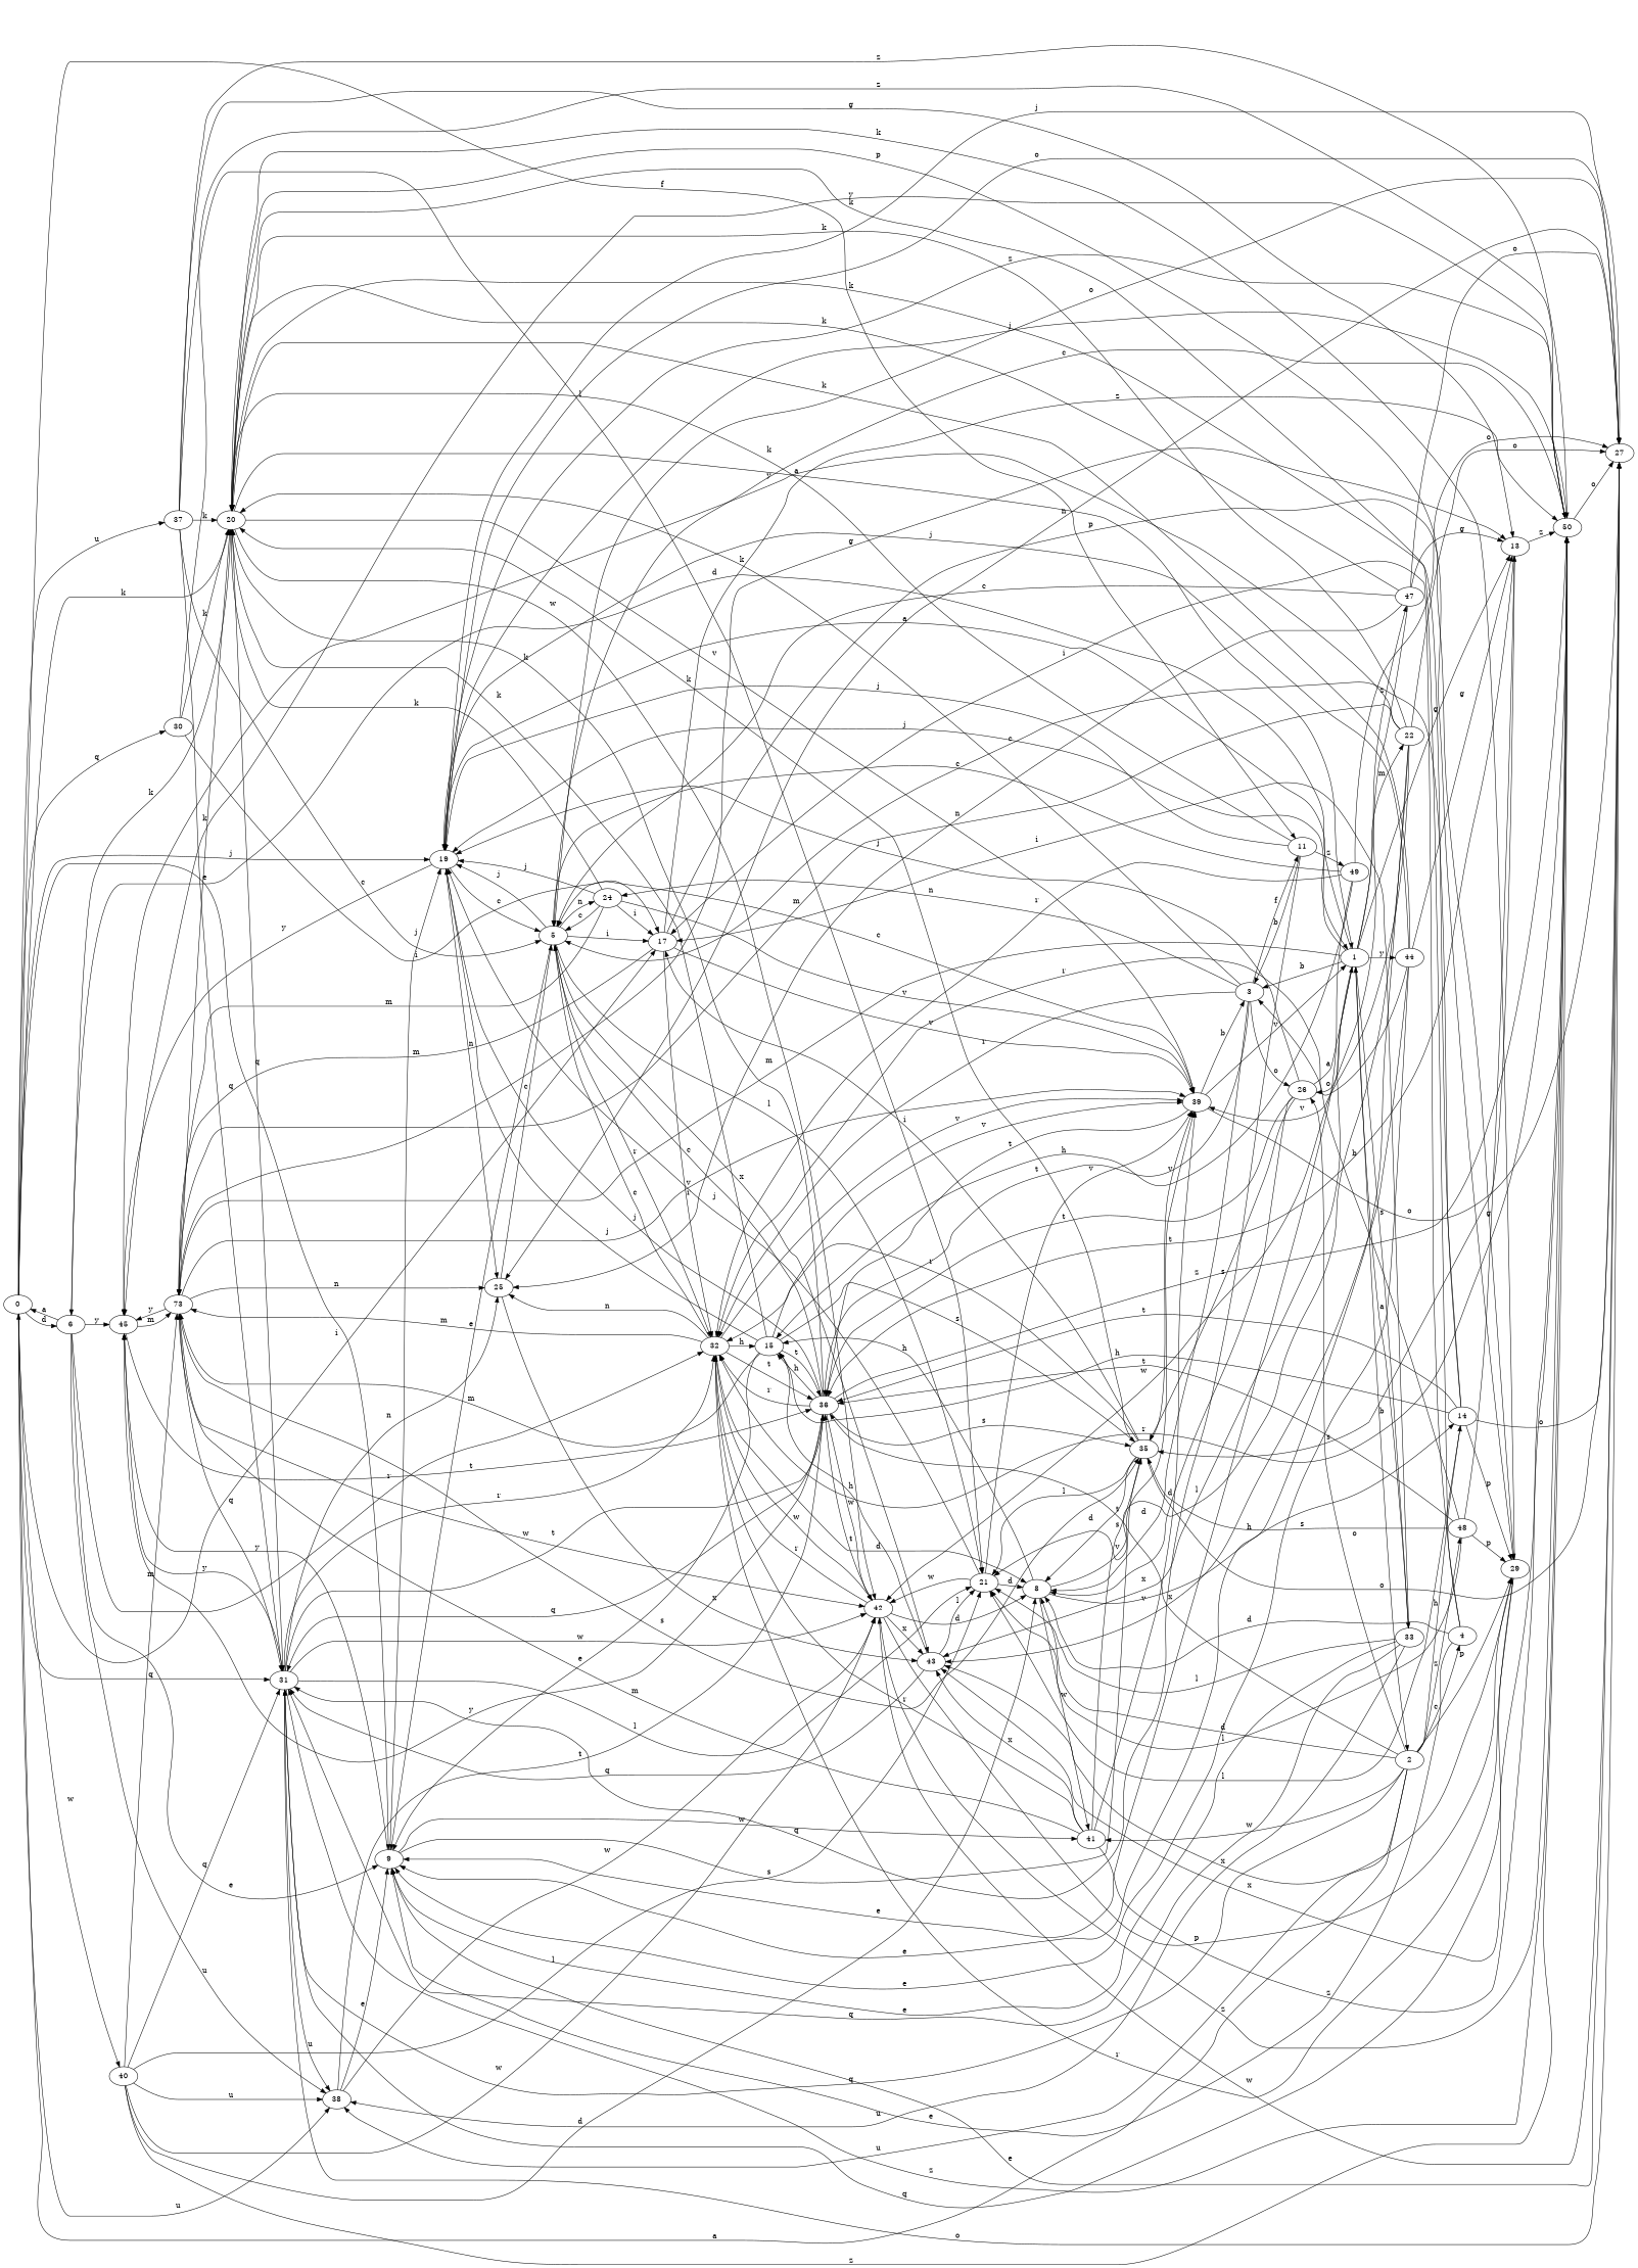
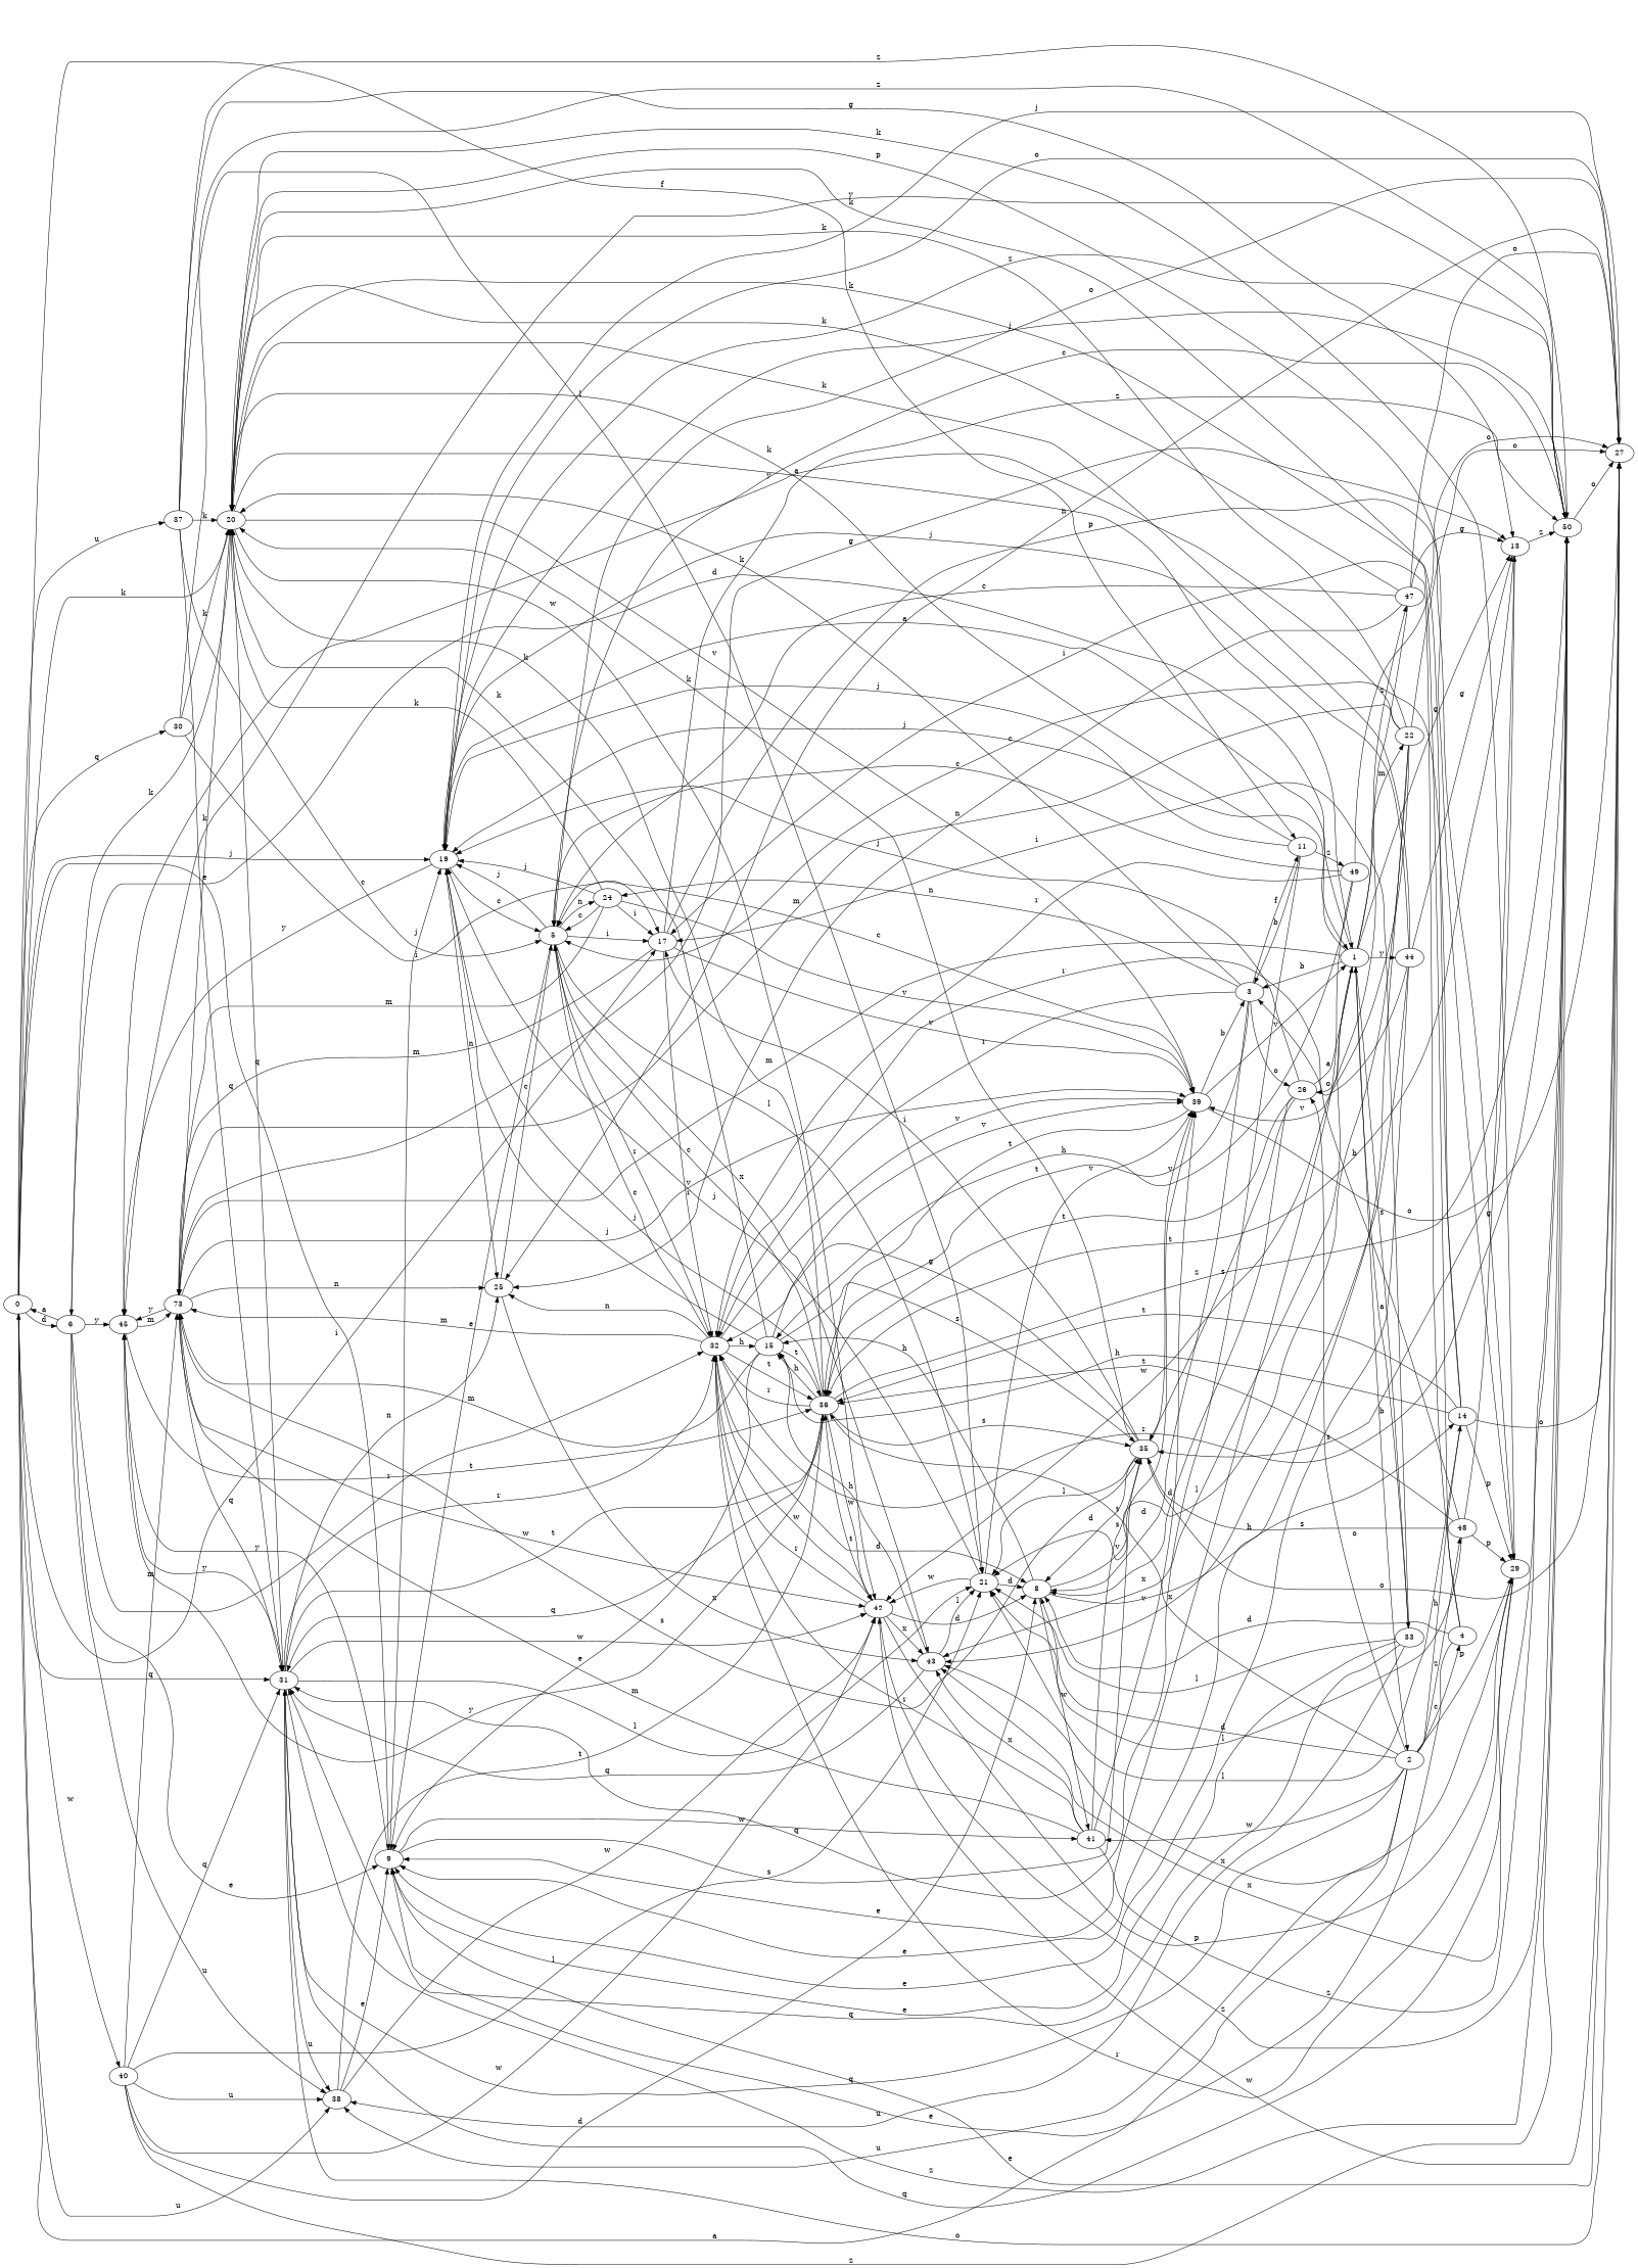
  strict digraph {
    rankdir=LR
    0
    6
    9
    11
    17
    19
    20
    30
    31
    37
    38
    40
    32
    45
    41
    35
    3
    49
    n19 [label=73]
    39
    29
    50
    1
    5
    27
    25
    42
    36
    21
    13
    8
    2
    22
    26
    33
    43
    44
    47
    4
    14
    48
    24
    15
    0 -> 6 [label=d]
    0 -> 9 [label=e]
    0 -> 11 [label=f]
    0 -> 17 [label=i]
    0 -> 19 [label=j]
    0 -> 20 [label=k]
    0 -> 30 [label=q]
    0 -> 31 [label=q]
    0 -> 37 [label=u]
    0 -> 38 [label=u]
    0 -> 40 [label=w]
    6 -> 0 [label=a]
    6 -> 9 [label=e]
    6 -> 20 [label=k]
    6 -> 38 [label=u]
    6 -> 32 [label=r]
    6 -> 45 [label=y]
    9 -> 19 [label=j]
    9 -> 45 [label=y]
    9 -> 41 [label=w]
    9 -> 35 [label=s]
    11 -> 19 [label=j]
    11 -> 20 [label=k]
    11 -> 31 [label=q]
    11 -> 3 [label=b]
    11 -> 49 [label=z]
    17 -> 32 [label=r]
    17 -> n19 [label=m]
    17 -> 39 [label=v]
    17 -> 29 [label=p]
    17 -> 50 [label=z]
    19 -> 45 [label=y]
    19 -> 50 [label=z]
    19 -> 1 [label=a]
    19 -> 5 [label=c]
    19 -> 27 [label=o]
    19 -> 25 [label=n]
    20 -> 31 [label=q]
    20 -> 39 [label=v]
    20 -> 29 [label=p]
    20 -> 1 [label=a]
    20 -> 42 [label=w]
    30 -> 17 [label=i]
    30 -> 20 [label=k]
    30 -> 50 [label=z]
    31 -> 38 [label=u]
    31 -> 32 [label=r]
    31 -> 45 [label=y]
    31 -> 50 [label=z]
    31 -> 27 [label=o]
    31 -> 25 [label=n]
    31 -> 42 [label=w]
    31 -> 36 [label=t]
    31 -> 21 [label=l]
    37 -> 20 [label=k]
    37 -> 31 [label=q]
    37 -> 50 [label=z]
    37 -> 5 [label=c]
    37 -> 21 [label=l]
    37 -> 13 [label=g]
    38 -> 9 [label=e]
    38 -> 42 [label=w]
    38 -> 36 [label=t]
    40 -> 31 [label=q]
    40 -> 38 [label=u]
    40 -> n19 [label=m]
    40 -> 50 [label=z]
    40 -> 42 [label=w]
    40 -> 21 [label=l]
    40 -> 8 [label=d]
    32 -> n19 [label=m]
    32 -> 39 [label=v]
    32 -> 5 [label=c]
    32 -> 25 [label=n]
    32 -> 42 [label=w]
    32 -> 36 [label=t]
    32 -> 8 [label=d]
    32 -> 15 [label=h]
    45 -> n19 [label=m]
    45 -> 36 [label=t]
    41 -> 32 [label=r]
    41 -> 35 [label=s]
    41 -> n19 [label=m]
    41 -> 39 [label=v]
    41 -> 50 [label=z]
    41 -> 43 [label=x]
    35 -> 17 [label=i]
    35 -> 20 [label=k]
-   35 -> 32 [label=r]
+   35 -> 32 [label=g]
    35 -> 39 [label=v]
    35 -> 27 [label=o]
    35 -> 21 [label=l]
    35 -> 8 [label=d]
    3 -> 11 [label=f]
    3 -> 20 [label=k]
    3 -> 32 [label=r]
    3 -> 36 [label=t]
    3 -> 8 [label=d]
    3 -> 26 [label=o]
    3 -> 24 [label=n]
    49 -> 9 [label=e]
    49 -> 32 [label=r]
    49 -> 5 [label=c]
    49 -> 27 [label=o]
    49 -> 15 [label=h]
    n19 -> 20 [label=k]
    n19 -> 31 [label=q]
    n19 -> 45 [label=y]
    n19 -> 35 [label=s]
    n19 -> 39 [label=v]
    n19 -> 25 [label=n]
    n19 -> 42 [label=w]
    n19 -> 13 [label=g]
    39 -> 3 [label=b]
    39 -> 1 [label=v]
    39 -> 5 [label=c]
    39 -> 27 [label=o]
    39 -> 36 [label=t]
    29 -> 20 [label=k]
    29 -> 31 [label=q]
    29 -> 32 [label=r]
    29 -> 43 [label=x]
    50 -> 19 [label=j]
    50 -> 32 [label=r]
    50 -> 45 [label=y]
    50 -> 5 [label=c]
    50 -> 27 [label=o]
    50 -> 43 [label=x]
    1 -> 6 [label=d]
    1 -> 19 [label=j]
    1 -> 3 [label=b]
    1 -> n19 [label=m]
    1 -> 13 [label=g]
    1 -> 2 [label=b]
    1 -> 22 [label=m]
    1 -> 26 [label=o]
    1 -> 33 [label=s]
    1 -> 43 [label=x]
    1 -> 44 [label=y]
    1 -> 47 [label=z]
    5 -> 9 [label=e]
    5 -> 17 [label=i]
    5 -> 19 [label=j]
    5 -> 32 [label=r]
    5 -> 27 [label=o]
    5 -> 21 [label=l]
    5 -> 43 [label=x]
    5 -> 24 [label=n]
    27 -> 9 [label=e]
    27 -> 19 [label=j]
    27 -> 25 [label=n]
    27 -> 42 [label=w]
    25 -> 5 [label=c]
    25 -> 43 [label=x]
    42 -> 32 [label=r]
    42 -> 29 [label=p]
    42 -> 50 [label=z]
    42 -> 36 [label=t]
    42 -> 8 [label=d]
    42 -> 43 [label=x]
    36 -> 19 [label=j]
    36 -> 20 [label=k]
    36 -> 31 [label=q]
    36 -> 32 [label=r]
    36 -> 45 [label=y]
    36 -> 35 [label=s]
    36 -> 50 [label=z]
    36 -> 5 [label=c]
    36 -> 42 [label=w]
    36 -> 15 [label=h]
    21 -> 19 [label=j]
    21 -> 39 [label=v]
    21 -> 42 [label=w]
    21 -> 8 [label=d]
    13 -> 35 [label=s]
    13 -> 50 [label=z]
    13 -> 36 [label=t]
    8 -> 41 [label=w]
    8 -> 39 [label=v]
    8 -> 14 [label=h]
    8 -> 15 [label=h]
    2 -> 0 [label=a]
    2 -> 31 [label=q]
    2 -> 38 [label=u]
    2 -> 41 [label=w]
    2 -> 29 [label=p]
    2 -> 36 [label=t]
    2 -> 8 [label=d]
    2 -> 26 [label=o]
    2 -> 4 [label=c]
    2 -> 14 [label=h]
    2 -> 48 [label=z]
    22 -> 9 [label=e]
    22 -> 20 [label=k]
    22 -> 45 [label=y]
    22 -> n19 [label=m]
    22 -> 39 [label=v]
    22 -> 27 [label=o]
    22 -> 21 [label=l]
    26 -> 19 [label=j]
    26 -> 35 [label=s]
    26 -> 1 [label=a]
    26 -> 36 [label=t]
    26 -> 8 [label=d]
    33 -> 9 [label=e]
    33 -> 17 [label=i]
    33 -> 31 [label=q]
    33 -> 38 [label=u]
    33 -> 1 [label=a]
    33 -> 21 [label=l]
    43 -> 31 [label=q]
    43 -> 21 [label=l]
    43 -> 15 [label=h]
    44 -> 9 [label=e]
    44 -> 19 [label=j]
    44 -> 20 [label=k]
    44 -> 32 [label=r]
    44 -> 13 [label=g]
    44 -> 43 [label=x]
    47 -> 20 [label=k]
    47 -> 5 [label=c]
    47 -> 27 [label=o]
    47 -> 25 [label=n]
    47 -> 42 [label=w]
    47 -> 13 [label=g]
    4 -> 9 [label=e]
    4 -> 17 [label=i]
    4 -> 20 [label=k]
    4 -> 8 [label=d]
    14 -> 20 [label=k]
    14 -> 29 [label=p]
    14 -> 5 [label=c]
    14 -> 27 [label=o]
    14 -> 36 [label=t]
    14 -> 21 [label=l]
    14 -> 15 [label=h]
    48 -> 35 [label=s]
    48 -> 3 [label=b]
    48 -> 29 [label=p]
    48 -> 36 [label=t]
    48 -> 21 [label=l]
    48 -> 13 [label=g]
    24 -> 17 [label=i]
    24 -> 19 [label=j]
    24 -> 20 [label=k]
    24 -> n19 [label=m]
    24 -> 39 [label=v]
    24 -> 5 [label=c]
    15 -> 9 [label=e]
    15 -> 19 [label=j]
    15 -> 20 [label=k]
    15 -> 35 [label=s]
    15 -> n19 [label=m]
    15 -> 39 [label=v]
    15 -> 36 [label=t]
  }
